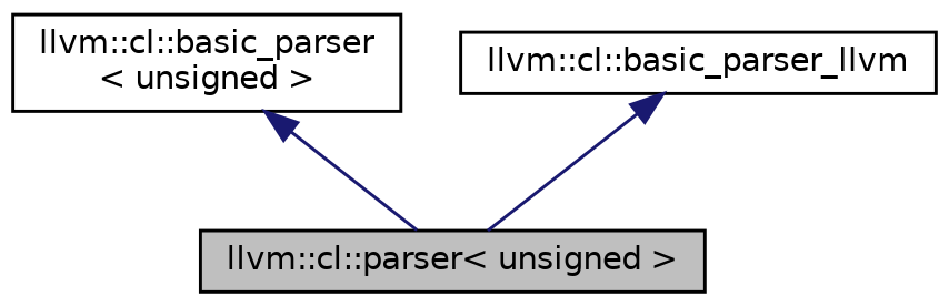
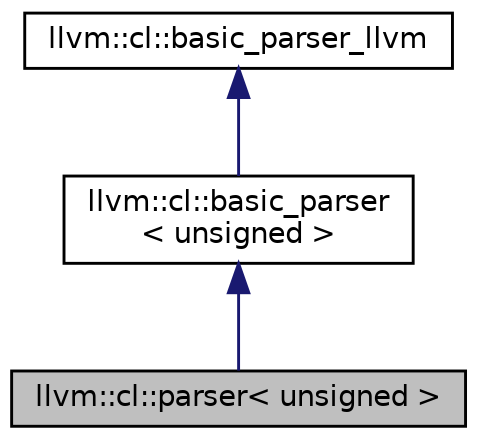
  digraph {
    node [color=black fontname=Helvetica fontsize=10 shape=record]
    edge [color=midnightblue dir=back fontname=Helvetica fontsize=10 labelfontname=Helvetica labelfontsize=10 style=solid]
    n1 [fillcolor=grey75 fontcolor=black height=0.2 label="llvm::cl::parser\< unsigned \>" style=filled width=0.4]
    n2 [height=0.2 label="llvm::cl::basic_parser\l\< unsigned \>" width=0.4]
    n3 [height=0.2 label="llvm::cl::basic_parser_llvm" width=0.4]
    n2 -> n1
-   n3 -> n1
+   n3 -> n2
  }
